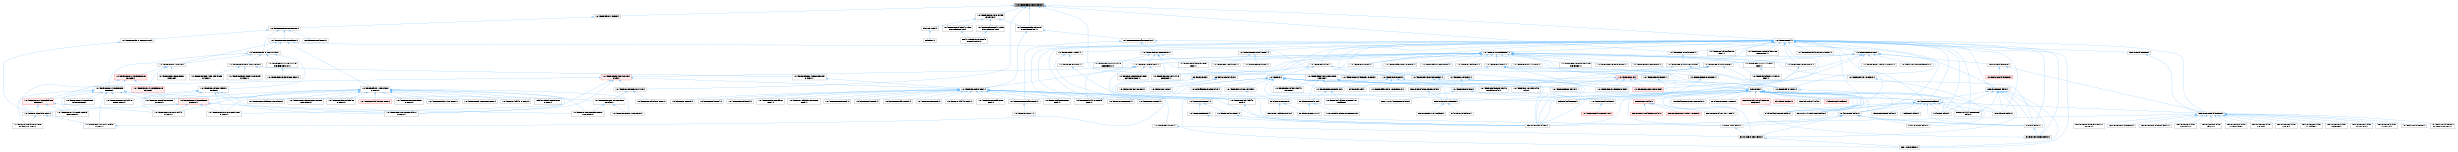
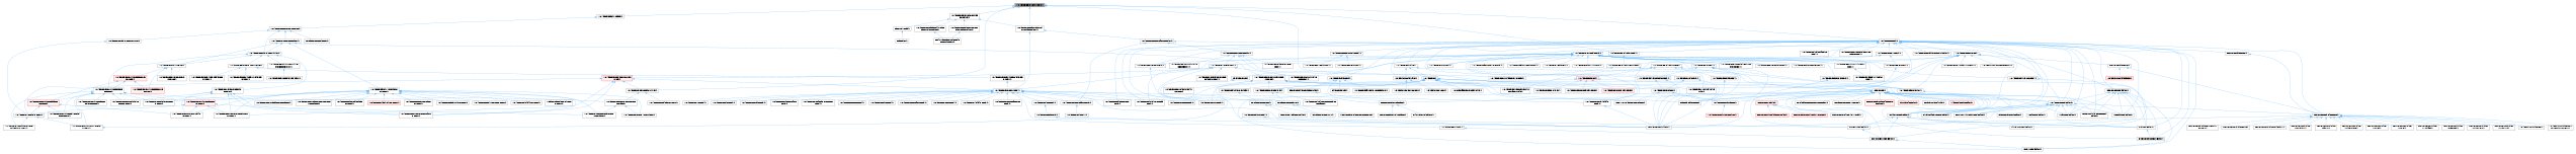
  digraph {
    node [color=grey40 fillcolor=white fontname=Helvetica fontsize=10 shape=box style=filled]
    edge [color=steelblue1 dir=back fontname=Helvetica fontsize=10 labelfontname=Helvetica labelfontsize=10 style=solid]
    n1 [color=gray40 fillcolor=grey60 fontcolor=black height=0.2 label="MovieSceneEvaluationField.h" width=0.4]
    n2 [height=0.2 label="MovieSceneChannelOverride\lContainer.h" width=0.4]
    n3 [height=0.2 label="MovieSceneSectionChannel\lOverrideRegistry.h" width=0.4]
    n4 [height=0.2 label="MovieSceneInterrogationLinker.h" width=0.4]
    n5 [height=0.2 label="MovieSceneCompiledDataManager.h" width=0.4]
    n6 [height=0.2 label="MovieSceneEntityLedger.h" width=0.4]
    n7 [height=0.2 label="MovieSceneEvaluationTrack.h" width=0.4]
    n8 [height=0.2 label="MovieSceneTrack.h" width=0.4]
    n9 [height=0.2 label="ChannelModel.h" width=0.4]
    n10 [height=0.2 label="MovieSceneDoublePerlinNoise\lChannelContainer.h" width=0.4]
-   n11 [height=0.2 label="MovieSceneFloatPerlinNoise\lChannelContainer.h" width=0.4]
+   n11 [height=0.2 label="MovieSceneTracksComponent\lChannelContainer.h" width=0.4]
    n12 [height=0.2 label="MovieScene3DTransformSection.h" width=0.4]
    n13 [height=0.2 label="MovieScenePropertyTrack.h" width=0.4]
    n14 [height=0.2 label="MovieScenePredictionSystem.h" width=0.4]
    n15 [height=0.2 label="MovieScenePropertyComponent\lHandler.h" width=0.4]
    n16 [height=0.2 label="MovieSceneSequenceInstance.h" width=0.4]
    n17 [height=0.2 label="MovieSceneEvaluationTemplate.h" width=0.4]
    n18 [height=0.2 label="ISequencerTrackEditor.h" width=0.4]
    n19 [height=0.2 label="AudioTrackEditor.h" width=0.4]
    n20 [height=0.2 label="SpawnTrackEditor.h" width=0.4]
    n21 [height=0.2 label="CinematicShotTrackEditor.h" width=0.4]
    n22 [height=0.2 label="CustomPrimitiveDataTrack\lEditor.h" width=0.4]
    n23 [height=0.2 label="MaterialTrackEditor.h" width=0.4]
    n24 [height=0.2 label="MovieSceneTrackEditor.h" width=0.4]
    n25 [height=0.2 label="SubTrackEditor.h" width=0.4]
    n26 [height=0.2 label="BindingLifetimeTrackEditor.h" width=0.4]
    n27 [height=0.2 label="CommonAnimationTrackEditor.h" width=0.4]
    n28 [height=0.2 label="KeyframeTrackEditor.h" width=0.4]
    n29 [height=0.2 label="PropertyTrackEditor.h" width=0.4]
    n30 [height=0.2 label="SequencerTrackFilterBase.h" width=0.4]
    n31 [height=0.2 label="MovieScenePrimitiveMaterial\lTrack.h" width=0.4]
    n32 [height=0.2 label="MovieSceneEnumTrack.h" width=0.4]
    n33 [height=0.2 label="MovieSceneObjectProperty\lTrack.h" width=0.4]
    n34 [height=0.2 label="MovieScene.h" width=0.4]
    n35 [height=0.2 label="MovieScene3DConstraintTrack.h" width=0.4]
    n36 [height=0.2 label="MovieSceneBinding.h" width=0.4]
    n37 [height=0.2 label="MovieSceneBindingLifetime\lTrack.h" width=0.4]
    n38 [height=0.2 label="MovieSceneCVarTrack.h" width=0.4]
    n39 [height=0.2 label="MovieSceneCameraCutTrack.h" width=0.4]
    n40 [height=0.2 label="MovieSceneCameraShakeSource\lTriggerTrack.h" width=0.4]
    n41 [height=0.2 label="MovieSceneCinematicShotTrack.h" width=0.4]
    n42 [height=0.2 label="MovieSceneClipboard.h" width=0.4]
    n43 [height=0.2 label="MovieSceneConditionCustomization.h" width=0.4]
    n44 [height=0.2 label="MovieSceneNameableTrack.h" width=0.4]
    n45 [height=0.2 label="MovieSceneSequence.h" width=0.4]
    n46 [height=0.2 label="MovieSceneSpawnTrack.h" width=0.4]
    n47 [height=0.2 label="SequencerFilterData.h" width=0.4]
    n48 [height=0.2 label="Selection.h" width=0.4]
    n49 [height=0.2 label="PerlinNoiseChannelDetails\lCustomization.h" width=0.4]
    n50 [height=0.2 label="MovieScene3DTransformTrack.h" width=0.4]
    n51 [height=0.2 label="MovieSceneParameterSection.h" width=0.4]
    n52 [height=0.2 label="MovieSceneActorReference\lTrack.h" width=0.4]
    n53 [height=0.2 label="MovieSceneBoolTrack.h" width=0.4]
    n54 [height=0.2 label="MovieSceneByteTrack.h" width=0.4]
    n55 [height=0.2 label="MovieSceneColorTrack.h" width=0.4]
    n56 [height=0.2 label="MovieSceneDoubleTrack.h" width=0.4]
    n57 [height=0.2 label="MovieSceneEulerTransform\lTrack.h" width=0.4]
    n58 [height=0.2 label="MovieSceneFloatTrack.h" width=0.4]
    n59 [height=0.2 label="MovieSceneIntegerTrack.h" width=0.4]
    n60 [height=0.2 label="MovieSceneLevelVisibility\lTrack.h" width=0.4]
    n61 [height=0.2 label="MovieSceneMediaPlayerProperty\lTrack.h" width=0.4]
    n62 [height=0.2 label="MovieSceneRotatorTrack.h" width=0.4]
    n63 [height=0.2 label="MovieSceneStringTrack.h" width=0.4]
    n64 [height=0.2 label="MovieSceneTransformTrack.h" width=0.4]
    n65 [height=0.2 label="MovieSceneVectorTrack.h" width=0.4]
    n66 [height=0.2 label="MovieSceneVisibilityTrack.h" width=0.4]
    n67 [height=0.2 label="BoolPropertyTrackEditor.h" width=0.4]
    n68 [height=0.2 label="MovieSceneHitProxy.h" width=0.4]
    n69 [height=0.2 label="MovieSceneCustomPrimitive\lDataSection.h" width=0.4]
    n70 [height=0.2 label="MovieSceneCustomPrimitive\lDataTrack.h" width=0.4]
    n71 [height=0.2 label="MovieSceneMaterialTrack.h" width=0.4]
    n72 [height=0.2 label="MovieSceneParameterTemplate.h" width=0.4]
    n73 [height=0.2 label="MovieSceneParticleParameter\lTrack.h" width=0.4]
    n74 [height=0.2 label="ChaosCacheTrackEditor.h" width=0.4]
    n75 [height=0.2 label="MediaTrackEditor.h" width=0.4]
    n76 [height=0.2 label="TimeWarpTrackEditor.h" width=0.4]
    n77 [height=0.2 label="NavigationToolFilterBar.h" width=0.4]
    n78 [height=0.2 label="NavigationToolFilterText\lExpressionContext.h" width=0.4]
    n79 [height=0.2 label="SequencerTextFilterExpression\lContext.h" width=0.4]
    n80 [height=0.2 label="SequencerTrackFilterBase.h" width=0.4]
    n81 [height=0.2 label="SequencerTrackFilterCollection.h" width=0.4]
    n82 [height=0.2 label="SequencerTrackFilter\l_Condition.h" width=0.4]
    n83 [height=0.2 label="SequencerTrackFilter\l_Group.h" width=0.4]
    n84 [height=0.2 label="SequencerTrackFilter\l_HideIsolate.h" width=0.4]
    n85 [height=0.2 label="SequencerTrackFilter\l_Keyed.h" width=0.4]
    n86 [height=0.2 label="SequencerTrackFilter\l_Level.h" width=0.4]
    n87 [height=0.2 label="SequencerTrackFilter\l_Modified.h" width=0.4]
    n88 [height=0.2 label="SequencerTrackFilter\l_Selected.h" width=0.4]
    n89 [height=0.2 label="SequencerTrackFilter\l_TimeWarp.h" width=0.4]
    n90 [height=0.2 label="SequencerTrackFilter\l_Unbound.h" width=0.4]
    n91 [height=0.2 label="SequencerTrackFilters.h" width=0.4]
    n92 [height=0.2 label="MovieSceneMaterialParameter\lCollectionTrack.h" width=0.4]
    n93 [color=red fillcolor="#FFF0F0" height=0.2 label="MovieSceneTracksComponent\lTypes.h" width=0.4]
    n94 [height=0.2 label="MovieSceneComponentMaterial\lSystem.h" width=0.4]
    n95 [height=0.2 label="MovieSceneComponentAttachment\lSystem.h" width=0.4]
    n96 [height=0.2 label="MovieSceneComponentTransform\lSystem.h" width=0.4]
    n97 [height=0.2 label="MovieSceneMaterialSystem.h" width=0.4]
    n98 [height=0.2 label="MovieSceneMaterialParameter\lCollectionSystem.h" width=0.4]
    n99 [height=0.2 label="MovieSceneInterrogatedProperty\lInstantiator.h" width=0.4]
    n100 [height=0.2 label="MovieScenePropertyInstantiator.h" width=0.4]
    n101 [height=0.2 label="MovieSceneFadeTrack.h" width=0.4]
    n102 [height=0.2 label="MovieSceneSlomoTrack.h" width=0.4]
    n103 [height=0.2 label="LevelSequenceDirector.h" width=0.4]
    n104 [height=0.2 label="MovieSceneEntitySystemLinker.h" width=0.4]
    n105 [height=0.2 label="MovieSceneEntitySystemRunner.h" width=0.4]
    n106 [height=0.2 label="MovieSceneInstanceRegistry.h" width=0.4]
    n107 [height=0.2 label="MovieSceneBlenderSystemHelper.h" width=0.4]
    n108 [height=0.2 label="MovieSceneEntitySystemLinker\lSharedExtension.h" width=0.4]
    n109 [height=0.2 label="MovieSceneOverlappingEntity\lTracker.h" width=0.4]
    n110 [height=0.2 label="MovieScenePreAnimatedState\lStorage.h" width=0.4]
    n111 [height=0.2 label="MovieSceneTrackInstance.h" width=0.4]
    n112 [height=0.2 label="MovieSceneEntityInstantiator\lSystem.h" width=0.4]
    n113 [height=0.2 label="MovieSceneEvaluationTemplate\lInstance.h" width=0.4]
    n114 [height=0.2 label="MovieScenePiecewiseBoolBlender\lSystem.h" width=0.4]
    n115 [height=0.2 label="MovieScenePiecewiseByteBlender\lSystem.h" width=0.4]
    n116 [height=0.2 label="MovieScenePiecewiseEnumBlender\lSystem.h" width=0.4]
    n117 [height=0.2 label="MovieSceneCameraShakeSystem.h" width=0.4]
    n118 [height=0.2 label="MovieSceneComponentMobility\lSystem.h" width=0.4]
    n119 [height=0.2 label="MovieSceneCustomPrimitive\lDataSystem.h" width=0.4]
    n120 [height=0.2 label="MovieSceneMaterialParameter\lSystem.h" width=0.4]
    n121 [height=0.2 label="MovieScenePreAnimatedMaterial\lParameters.h" width=0.4]
    n122 [color=red fillcolor="#FFF0F0" height=0.2 label="MovieScenePreAnimatedObject\lStorage.h" width=0.4]
    n123 [height=0.2 label="MovieScenePreAnimatedRoot\lTokenStorage.h" width=0.4]
    n124 [color=red fillcolor="#FFF0F0" height=0.2 label="MovieScenePreAnimatedState\lSystem.h" width=0.4]
    n125 [height=0.2 label="MovieSceneCameraCutTrack\lInstance.h" width=0.4]
    n126 [color=red fillcolor="#FFF0F0" height=0.2 label="MovieScenePreAnimatedCapture\lSource.h" width=0.4]
    n127 [color=red fillcolor="#FFF0F0" height=0.2 label="MovieScenePreAnimatedCapture\lSources.h" width=0.4]
    n128 [height=0.2 label="MovieSceneBoundObjectInstantiator.h" width=0.4]
    n129 [height=0.2 label="MovieSceneBoundSceneComponent\lInstantiator.h" width=0.4]
    n130 [height=0.2 label="MovieSceneHierarchicalBias\lSystem.h" width=0.4]
    n131 [color=red fillcolor="#FFF0F0" height=0.2 label="MovieSceneInitialValueSystem.h" width=0.4]
    n132 [height=0.2 label="MovieSceneRootInstantiator\lSystem.h" width=0.4]
    n133 [height=0.2 label="MovieSceneStitchAnimSystem.h" width=0.4]
    n134 [height=0.2 label="MovieSceneTrackInstanceSystem.h" width=0.4]
    n135 [height=0.2 label="MovieSceneVisibilitySystem.h" width=0.4]
    n136 [height=0.2 label="WeightAndEasingEvaluator\lSystem.h" width=0.4]
    n137 [height=0.2 label="LevelSequencePlayer.h" width=0.4]
    n138 [height=0.2 label="MovieSceneCompiledVolatility\lManager.h" width=0.4]
    n139 [height=0.2 label="MovieSceneEvaluation.h" width=0.4]
    n140 [height=0.2 label="MovieSceneLegacyPlayer.h" width=0.4]
    n141 [color=red fillcolor="#FFF0F0" height=0.2 label="MovieScenePropertyTemplate.h" width=0.4]
    n142 [height=0.2 label="MovieSceneSequencePlayer.h" width=0.4]
    n143 [height=0.2 label="AutomatedLevelSequenceCapture.h" width=0.4]
    n144 [height=0.2 label="LevelSequenceBurnIn.h" width=0.4]
    n145 [height=0.2 label="MovieSceneBindingEventReceiver\lInterface.h" width=0.4]
    n146 [height=0.2 label="FCPXMLMovieSceneTranslator.h" width=0.4]
    n147 [height=0.2 label="K2Node_GetSequenceBinding.h" width=0.4]
    n148 [height=0.2 label="MovieSceneBindingOverrides.h" width=0.4]
    n149 [height=0.2 label="MovieSceneDirectorBlueprint\lConditionUtils.h" width=0.4]
    n150 [height=0.2 label="MovieSceneDynamicBinding\lUtils.h" width=0.4]
    n151 [height=0.2 label="MovieSceneTranslator.h" width=0.4]
    n152 [height=0.2 label="SubTrackEditorBase.h" width=0.4]
    n153 [height=0.2 label="MovieScene3DAttachTrack.h" width=0.4]
    n154 [height=0.2 label="MovieScene3DPathTrack.h" width=0.4]
    n155 [height=0.2 label="ISequencer.h" width=0.4]
    n156 [height=0.2 label="NavigationToolBinding.h" width=0.4]
    n157 [height=0.2 label="SequencerChannelTraits.h" width=0.4]
    n158 [height=0.2 label="ClipboardTypes.h" width=0.4]
    n159 [height=0.2 label="MovieSceneGameplayCueSections.h" width=0.4]
    n160 [height=0.2 label="SequencerClipboardReconciler.h" width=0.4]
    n161 [height=0.2 label="MovieSceneAudioTrack.h" width=0.4]
    n162 [height=0.2 label="MovieSceneCameraShakeSource\lShakeTrack.h" width=0.4]
    n163 [height=0.2 label="MovieSceneCameraShakeTrack.h" width=0.4]
    n164 [height=0.2 label="MovieSceneChaosCacheTrack.h" width=0.4]
    n165 [height=0.2 label="MovieSceneCommonAnimation\lTrack.h" width=0.4]
    n166 [height=0.2 label="MovieSceneSkeletalAnimation\lTrack.h" width=0.4]
    n167 [height=0.2 label="MovieSceneDataLayerTrack.h" width=0.4]
    n168 [height=0.2 label="MovieSceneEventTrack.h" width=0.4]
    n169 [height=0.2 label="MovieSceneGameplayCueTrack.h" width=0.4]
    n170 [height=0.2 label="MovieSceneGroomCacheTrack.h" width=0.4]
    n171 [height=0.2 label="MovieSceneMediaTrack.h" width=0.4]
    n172 [height=0.2 label="MovieSceneParticleTrack.h" width=0.4]
    n173 [height=0.2 label="MovieSceneStitchAnimTrack.h" width=0.4]
    n174 [height=0.2 label="MovieSceneSubTrack.h" width=0.4]
    n175 [height=0.2 label="MovieSceneTimeWarpTrack.h" width=0.4]
    n176 [height=0.2 label="LevelSequence.h" width=0.4]
    n177 [height=0.2 label="MovieSceneEvaluationState.h" width=0.4]
    n178 [height=0.2 label="MovieSceneSpawnableAnnotation.h" width=0.4]
    n179 [height=0.2 label="NavigationToolScopedSelection.h" width=0.4]
    n180 [height=0.2 label="SequencerFilterBase.h" width=0.4]
    n181 [height=0.2 label="LevelSequenceActor.h" width=0.4]
    n182 [height=0.2 label="MovieSceneToolHelpers.h" width=0.4]
    n183 [height=0.2 label="SequenceMediaController.h" width=0.4]
    n184 [color=red fillcolor="#FFF0F0" height=0.2 label="MovieSceneToolsUserSettings.h" width=0.4]
    n185 [color=red fillcolor="#FFF0F0" height=0.2 label="ISequencerModule.h" width=0.4]
    n186 [height=0.2 label="LevelEditorSequencerIntegration.h" width=0.4]
    n187 [height=0.2 label="LevelSequenceFBXInterop.h" width=0.4]
    n188 [color=red fillcolor="#FFF0F0" height=0.2 label="SequencerThumbnailCapture\lSettings.h" width=0.4]
    n189 [color=red fillcolor="#FFF0F0" height=0.2 label="ThumbnailSection.h" width=0.4]
    n190 [height=0.2 label="TrackThumbnailUtils.h" width=0.4]
    n191 [color=red fillcolor="#FFF0F0" height=0.2 label="WidgetBlueprintEditor.h" width=0.4]
    n192 [height=0.2 label="NavigationToolActor.h" width=0.4]
    n193 [height=0.2 label="NavigationToolComponent.h" width=0.4]
    n194 [color=red fillcolor="#FFF0F0" height=0.2 label="SequencerCustomizationManager.h" width=0.4]
    n195 [height=0.2 label="SequencerOutlinerViewModel.h" width=0.4]
    n196 [color=red fillcolor="#FFF0F0" height=0.2 label="SequencerTimeSliderController.h" width=0.4]
    n197 [height=0.2 label="BuiltInChannelEditors.h" width=0.4]
    n198 [height=0.2 label="SequencerChannelInterface.h" width=0.4]
    n199 [color=red fillcolor="#FFF0F0" height=0.2 label="IMovieScenePlayer.h" width=0.4]
    n200 [color=red fillcolor="#FFF0F0" height=0.2 label="NavigationToolFilterBase.h" width=0.4]
    n1 -> n2
    n1 -> n3
    n1 -> n4
    n1 -> n5
    n1 -> n6
    n1 -> n7
    n1 -> n8
    n2 -> n3
    n2 -> n9
    n2 -> n10
    n2 -> n11
    n3 -> n12
    n3 -> n13
    n4 -> n14
    n4 -> n15
    n6 -> n16
    n7 -> n17
    n8 -> n7
    n8 -> n17
    n8 -> n18
    n8 -> n19
    n8 -> n20
    n8 -> n21
    n8 -> n22
    n8 -> n23
    n8 -> n24
    n8 -> n25
    n8 -> n26
    n8 -> n27
    n8 -> n28
    n8 -> n29
    n8 -> n30
    n8 -> n31
    n8 -> n32
    n8 -> n33
    n8 -> n34
    n8 -> n35
    n8 -> n36
    n8 -> n37
    n8 -> n38
    n8 -> n39
    n8 -> n40
    n8 -> n41
    n8 -> n42
    n8 -> n43
    n8 -> n44
    n8 -> n45
    n8 -> n46
    n8 -> n47
    n9 -> n48
    n10 -> n49
    n11 -> n49
    n12 -> n18
    n12 -> n50
    n12 -> n51
    n13 -> n29
    n13 -> n31
    n13 -> n32
    n13 -> n33
    n13 -> n50
    n13 -> n52
    n13 -> n53
    n13 -> n54
    n13 -> n55
    n13 -> n56
    n13 -> n57
    n13 -> n58
    n13 -> n59
    n13 -> n60
    n13 -> n61
    n13 -> n62
    n13 -> n63
    n13 -> n64
    n13 -> n65
    n13 -> n66
    n15 -> n99
    n15 -> n100
    n16 -> n103
    n16 -> n104
    n16 -> n105
    n16 -> n106
    n17 -> n5
    n17 -> n139
    n18 -> n19
    n18 -> n20
    n18 -> n21
    n18 -> n22
    n18 -> n23
    n18 -> n24
    n18 -> n25
    n18 -> n67
    n24 -> n19
    n24 -> n22
    n24 -> n23
    n24 -> n25
    n24 -> n26
    n24 -> n27
    n24 -> n28
    n24 -> n29
    n24 -> n30
    n24 -> n74
    n24 -> n75
    n25 -> n21
    n28 -> n25
    n28 -> n29
    n28 -> n67
    n28 -> n76
    n29 -> n67
    n30 -> n77
    n30 -> n78
    n30 -> n79
    n30 -> n80
    n30 -> n81
    n30 -> n82
    n30 -> n83
    n30 -> n84
    n30 -> n85
    n30 -> n86
    n30 -> n87
    n30 -> n88
    n30 -> n89
    n30 -> n90
    n30 -> n91
    n34 -> n24
    n34 -> n32
    n34 -> n59
    n34 -> n142
    n34 -> n146
    n34 -> n147
    n34 -> n148
    n34 -> n149
    n34 -> n150
    n34 -> n151
    n34 -> n152
    n35 -> n153
    n35 -> n154
    n36 -> n34
    n36 -> n155
    n36 -> n156
    n39 -> n91
    n41 -> n91
    n41 -> n151
    n42 -> n157
    n42 -> n158
    n42 -> n159
    n42 -> n160
    n44 -> n13
    n44 -> n38
    n44 -> n39
    n44 -> n60
    n44 -> n70
    n44 -> n71
    n44 -> n73
    n44 -> n161
    n44 -> n162
    n44 -> n163
    n44 -> n164
    n44 -> n165
    n44 -> n166
    n44 -> n167
    n44 -> n168
    n44 -> n169
    n44 -> n170
    n44 -> n171
    n44 -> n172
    n44 -> n173
    n44 -> n174
    n44 -> n175
    n45 -> n24
    n45 -> n139
    n45 -> n141
    n45 -> n152
    n45 -> n176
    n45 -> n177
    n45 -> n178
    n45 -> n179
    n45 -> n180
    n46 -> n60
    n46 -> n168
    n47 -> n30
    n50 -> n68
    n51 -> n69
    n51 -> n70
    n51 -> n71
    n51 -> n72
    n51 -> n73
    n53 -> n67
    n58 -> n101
-   n58 -> n102
    n60 -> n91
    n67 -> n20
    n71 -> n31
    n71 -> n70
    n71 -> n92
    n71 -> n93
    n93 -> n4
    n93 -> n13
    n93 -> n95
    n93 -> n96
    n93 -> n97
    n94 -> n71
    n97 -> n94
    n97 -> n98
    n101 -> n91
    n102 -> n91
    n104 -> n107
    n104 -> n108
    n104 -> n109
    n104 -> n110
    n104 -> n111
    n105 -> n97
    n106 -> n104
    n106 -> n111
    n106 -> n112
    n106 -> n113
    n107 -> n114
    n107 -> n115
    n107 -> n116
    n108 -> n117
    n109 -> n95
    n109 -> n96
    n109 -> n99
    n109 -> n118
    n109 -> n119
    n109 -> n120
    n110 -> n15
    n110 -> n94
    n110 -> n98
    n110 -> n119
    n110 -> n120
    n110 -> n121
    n110 -> n122
    n110 -> n123
    n110 -> n124
    n111 -> n125
    n111 -> n126
    n111 -> n127
    n112 -> n95
    n112 -> n96
    n112 -> n99
    n112 -> n100
    n112 -> n118
    n112 -> n120
    n112 -> n124
    n112 -> n128
    n112 -> n129
    n112 -> n130
    n112 -> n131
    n112 -> n132
    n112 -> n133
    n112 -> n134
    n112 -> n135
    n112 -> n136
    n113 -> n137
    n113 -> n138
    n113 -> n139
    n113 -> n140
    n113 -> n141
    n113 -> n142
    n114 -> n13
    n122 -> n97
    n122 -> n118
    n122 -> n121
    n124 -> n95
    n124 -> n96
    n124 -> n97
    n124 -> n118
    n127 -> n110
    n127 -> n122
    n127 -> n126
    n137 -> n143
    n137 -> n144
    n139 -> n28
    n142 -> n137
    n142 -> n145
    n148 -> n181
    n151 -> n146
    n151 -> n182
    n155 -> n19
    n155 -> n20
    n155 -> n21
    n155 -> n22
    n155 -> n23
    n155 -> n24
    n155 -> n25
    n155 -> n26
    n155 -> n27
    n155 -> n28
    n155 -> n29
    n155 -> n67
    n155 -> n152
    n155 -> n157
    n155 -> n182
    n155 -> n185
    n155 -> n186
    n155 -> n187
    n155 -> n188
    n155 -> n189
    n155 -> n190
    n155 -> n191
    n156 -> n192
    n156 -> n193
    n157 -> n197
    n157 -> n198
    n160 -> n157
    n161 -> n91
    n161 -> n151
    n165 -> n166
    n167 -> n91
    n168 -> n91
    n172 -> n91
    n174 -> n25
    n174 -> n41
    n174 -> n91
    n174 -> n152
    n175 -> n76
    n176 -> n137
    n177 -> n139
    n177 -> n149
    n177 -> n150
    n177 -> n199
    n180 -> n30
    n180 -> n200
    n181 -> n144
    n181 -> n183
    n182 -> n184
    n185 -> n194
    n185 -> n195
    n185 -> n196
    n199 -> n72
    n199 -> n140
    n199 -> n141
    n199 -> n142
    n199 -> n155
  }
